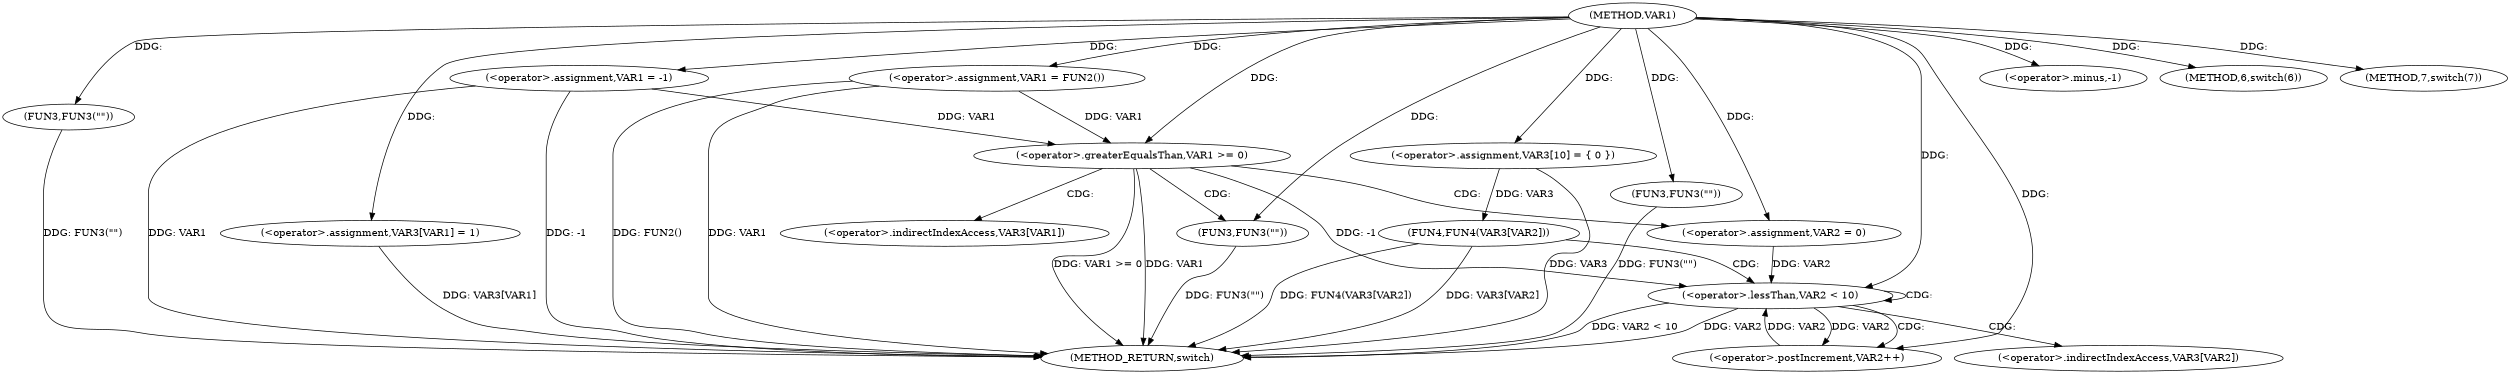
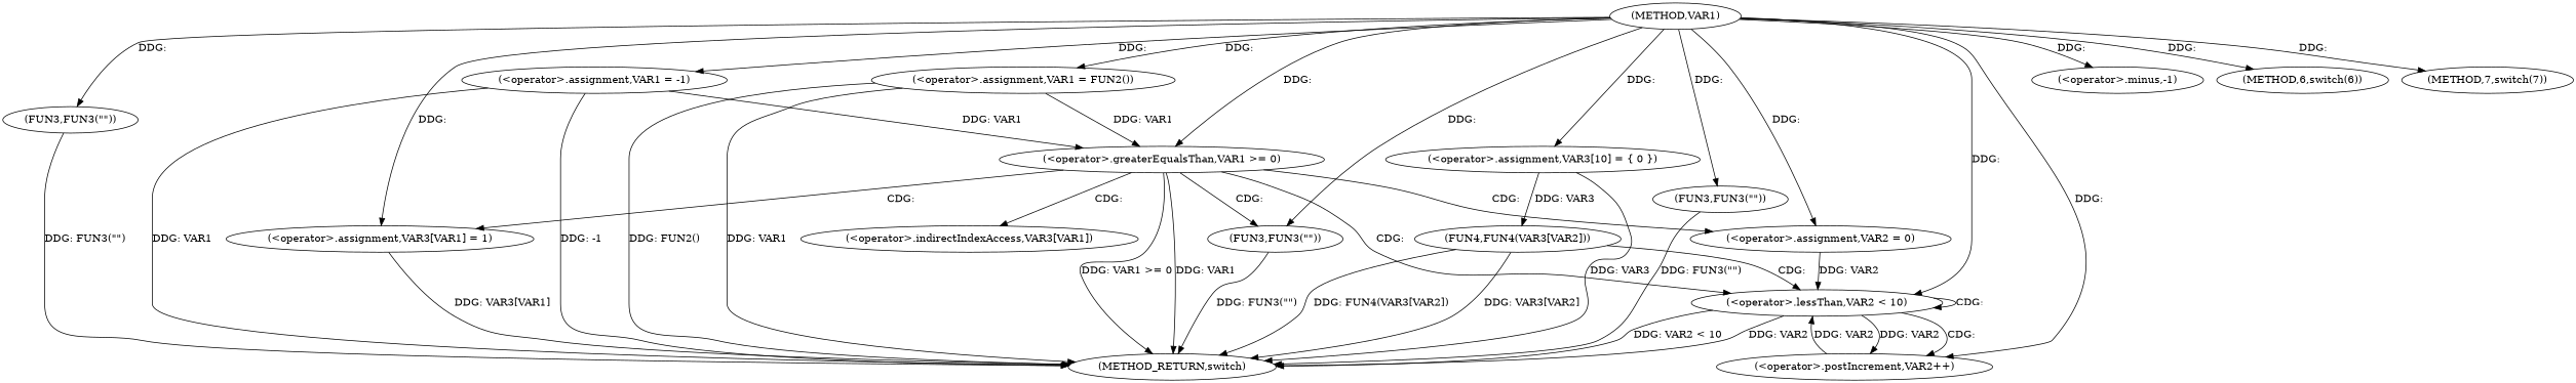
  digraph {
    n1 [label="(METHOD,VAR1)"]
    n2 [label="(<operator>.assignment,VAR1 = -1)"]
    n3 [label="(<operator>.minus,-1)"]
    n4 [label="(METHOD,6,switch(6))"]
    n5 [label="(<operator>.assignment,VAR1 = FUN2())"]
    n6 [label="(FUN3,FUN3(\"\"))"]
    n7 [label="(METHOD,7,switch(7))"]
    n8 [label="(<operator>.assignment,VAR3[10] = { 0 })"]
    n9 [label="(<operator>.greaterEqualsThan,VAR1 >= 0)"]
    n10 [label="(<operator>.assignment,VAR3[VAR1] = 1)"]
    n11 [label="(<operator>.assignment,VAR2 = 0)"]
    n12 [label="(<operator>.lessThan,VAR2 < 10)"]
    n13 [label="(<operator>.postIncrement,VAR2++)"]
    n14 [label="(FUN3,FUN3(\"\"))"]
    n15 [label="(FUN3,FUN3(\"\"))"]
    n16 [label="(METHOD_RETURN,switch)"]
    n17 [label="(FUN4,FUN4(VAR3[VAR2]))"]
    n18 [label="(<operator>.indirectIndexAccess,VAR3[VAR1])"]
-   n19 [label="(<operator>.indirectIndexAccess,VAR3[VAR2])"]
    n1 -> n2 [label="DDG: "]
    n1 -> n3 [label="DDG: "]
    n1 -> n4 [label="DDG: "]
    n1 -> n5 [label="DDG: "]
    n1 -> n6 [label="DDG: "]
    n1 -> n7 [label="DDG: "]
    n1 -> n8 [label="DDG: "]
    n1 -> n9 [label="DDG: "]
    n1 -> n10 [label="DDG: "]
    n1 -> n11 [label="DDG: "]
    n1 -> n12 [label="DDG: "]
    n1 -> n13 [label="DDG: "]
    n1 -> n14 [label="DDG: "]
    n1 -> n15 [label="DDG: "]
    n2 -> n9 [label="DDG: VAR1"]
    n2 -> n16 [label="DDG: VAR1"]
    n2 -> n16 [label="DDG: -1"]
    n5 -> n9 [label="DDG: VAR1"]
    n5 -> n16 [label="DDG: FUN2()"]
    n5 -> n16 [label="DDG: VAR1"]
    n6 -> n16 [label="DDG: FUN3(\"\")"]
    n8 -> n16 [label="DDG: VAR3"]
    n8 -> n17 [label="DDG: VAR3"]
+   n9 -> n10 [label="CDG: "]
    n9 -> n11 [label="CDG: "]
-   n9 -> n12 [label="DDG: -1"]
+   n9 -> n12 [label="CDG: "]
    n9 -> n14 [label="CDG: "]
    n9 -> n16 [label="DDG: VAR1"]
    n9 -> n16 [label="DDG: VAR1 >= 0"]
    n9 -> n18 [label="CDG: "]
    n10 -> n16 [label="DDG: VAR3[VAR1]"]
    n11 -> n12 [label="DDG: VAR2"]
    n12 -> n12 [label="CDG: "]
    n12 -> n13 [label="DDG: VAR2"]
    n12 -> n13 [label="CDG: "]
    n12 -> n16 [label="DDG: VAR2 < 10"]
    n12 -> n16 [label="DDG: VAR2"]
-   n12 -> n19 [label="CDG: "]
    n13 -> n12 [label="DDG: VAR2"]
    n14 -> n16 [label="DDG: FUN3(\"\")"]
    n15 -> n16 [label="DDG: FUN3(\"\")"]
    n17 -> n12 [label="CDG: "]
    n17 -> n16 [label="DDG: VAR3[VAR2]"]
    n17 -> n16 [label="DDG: FUN4(VAR3[VAR2])"]
  }
